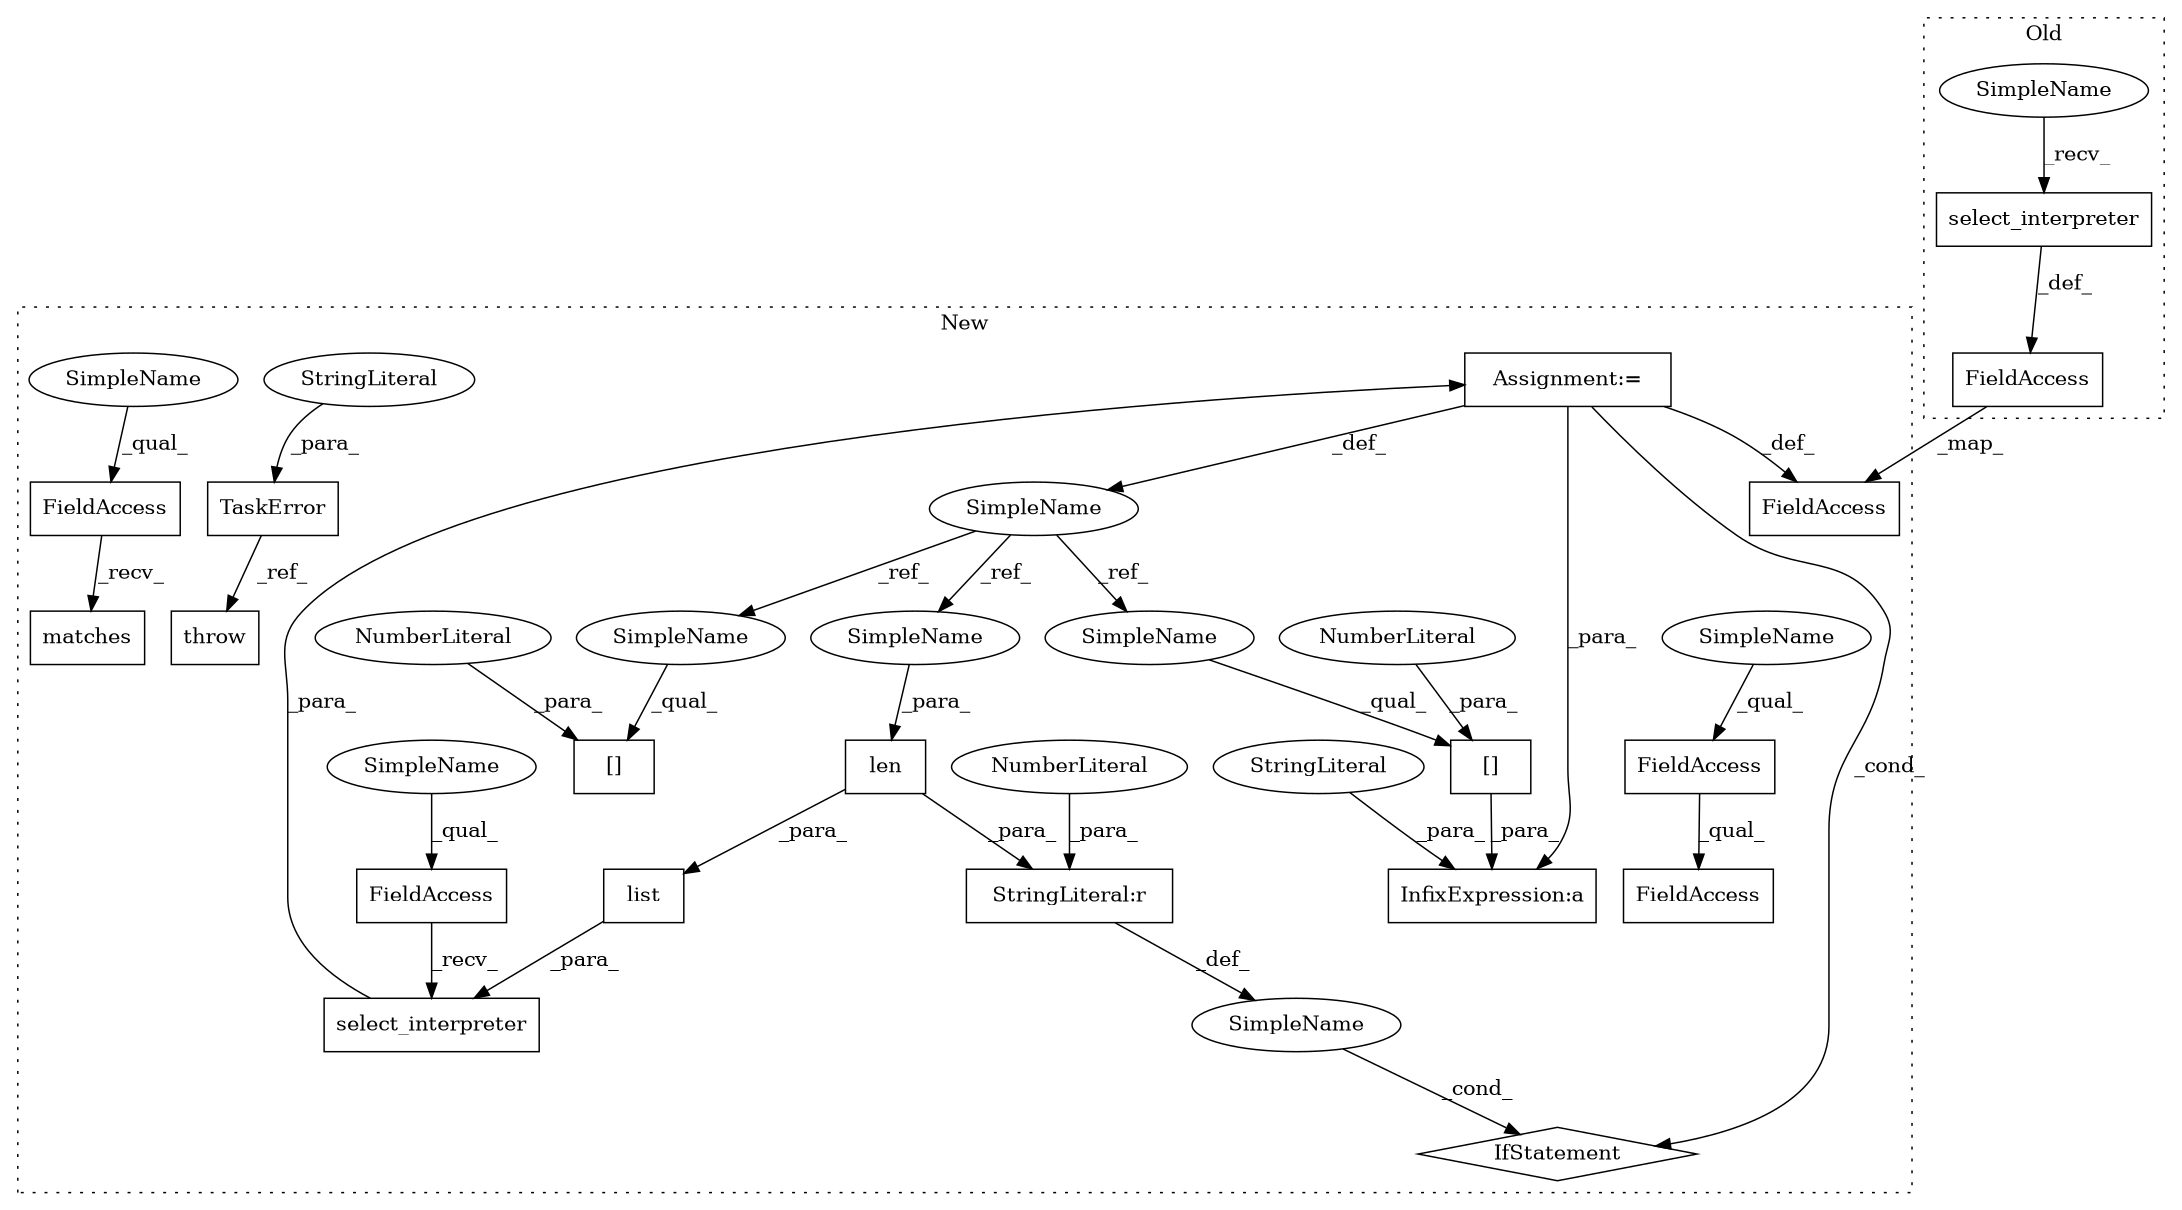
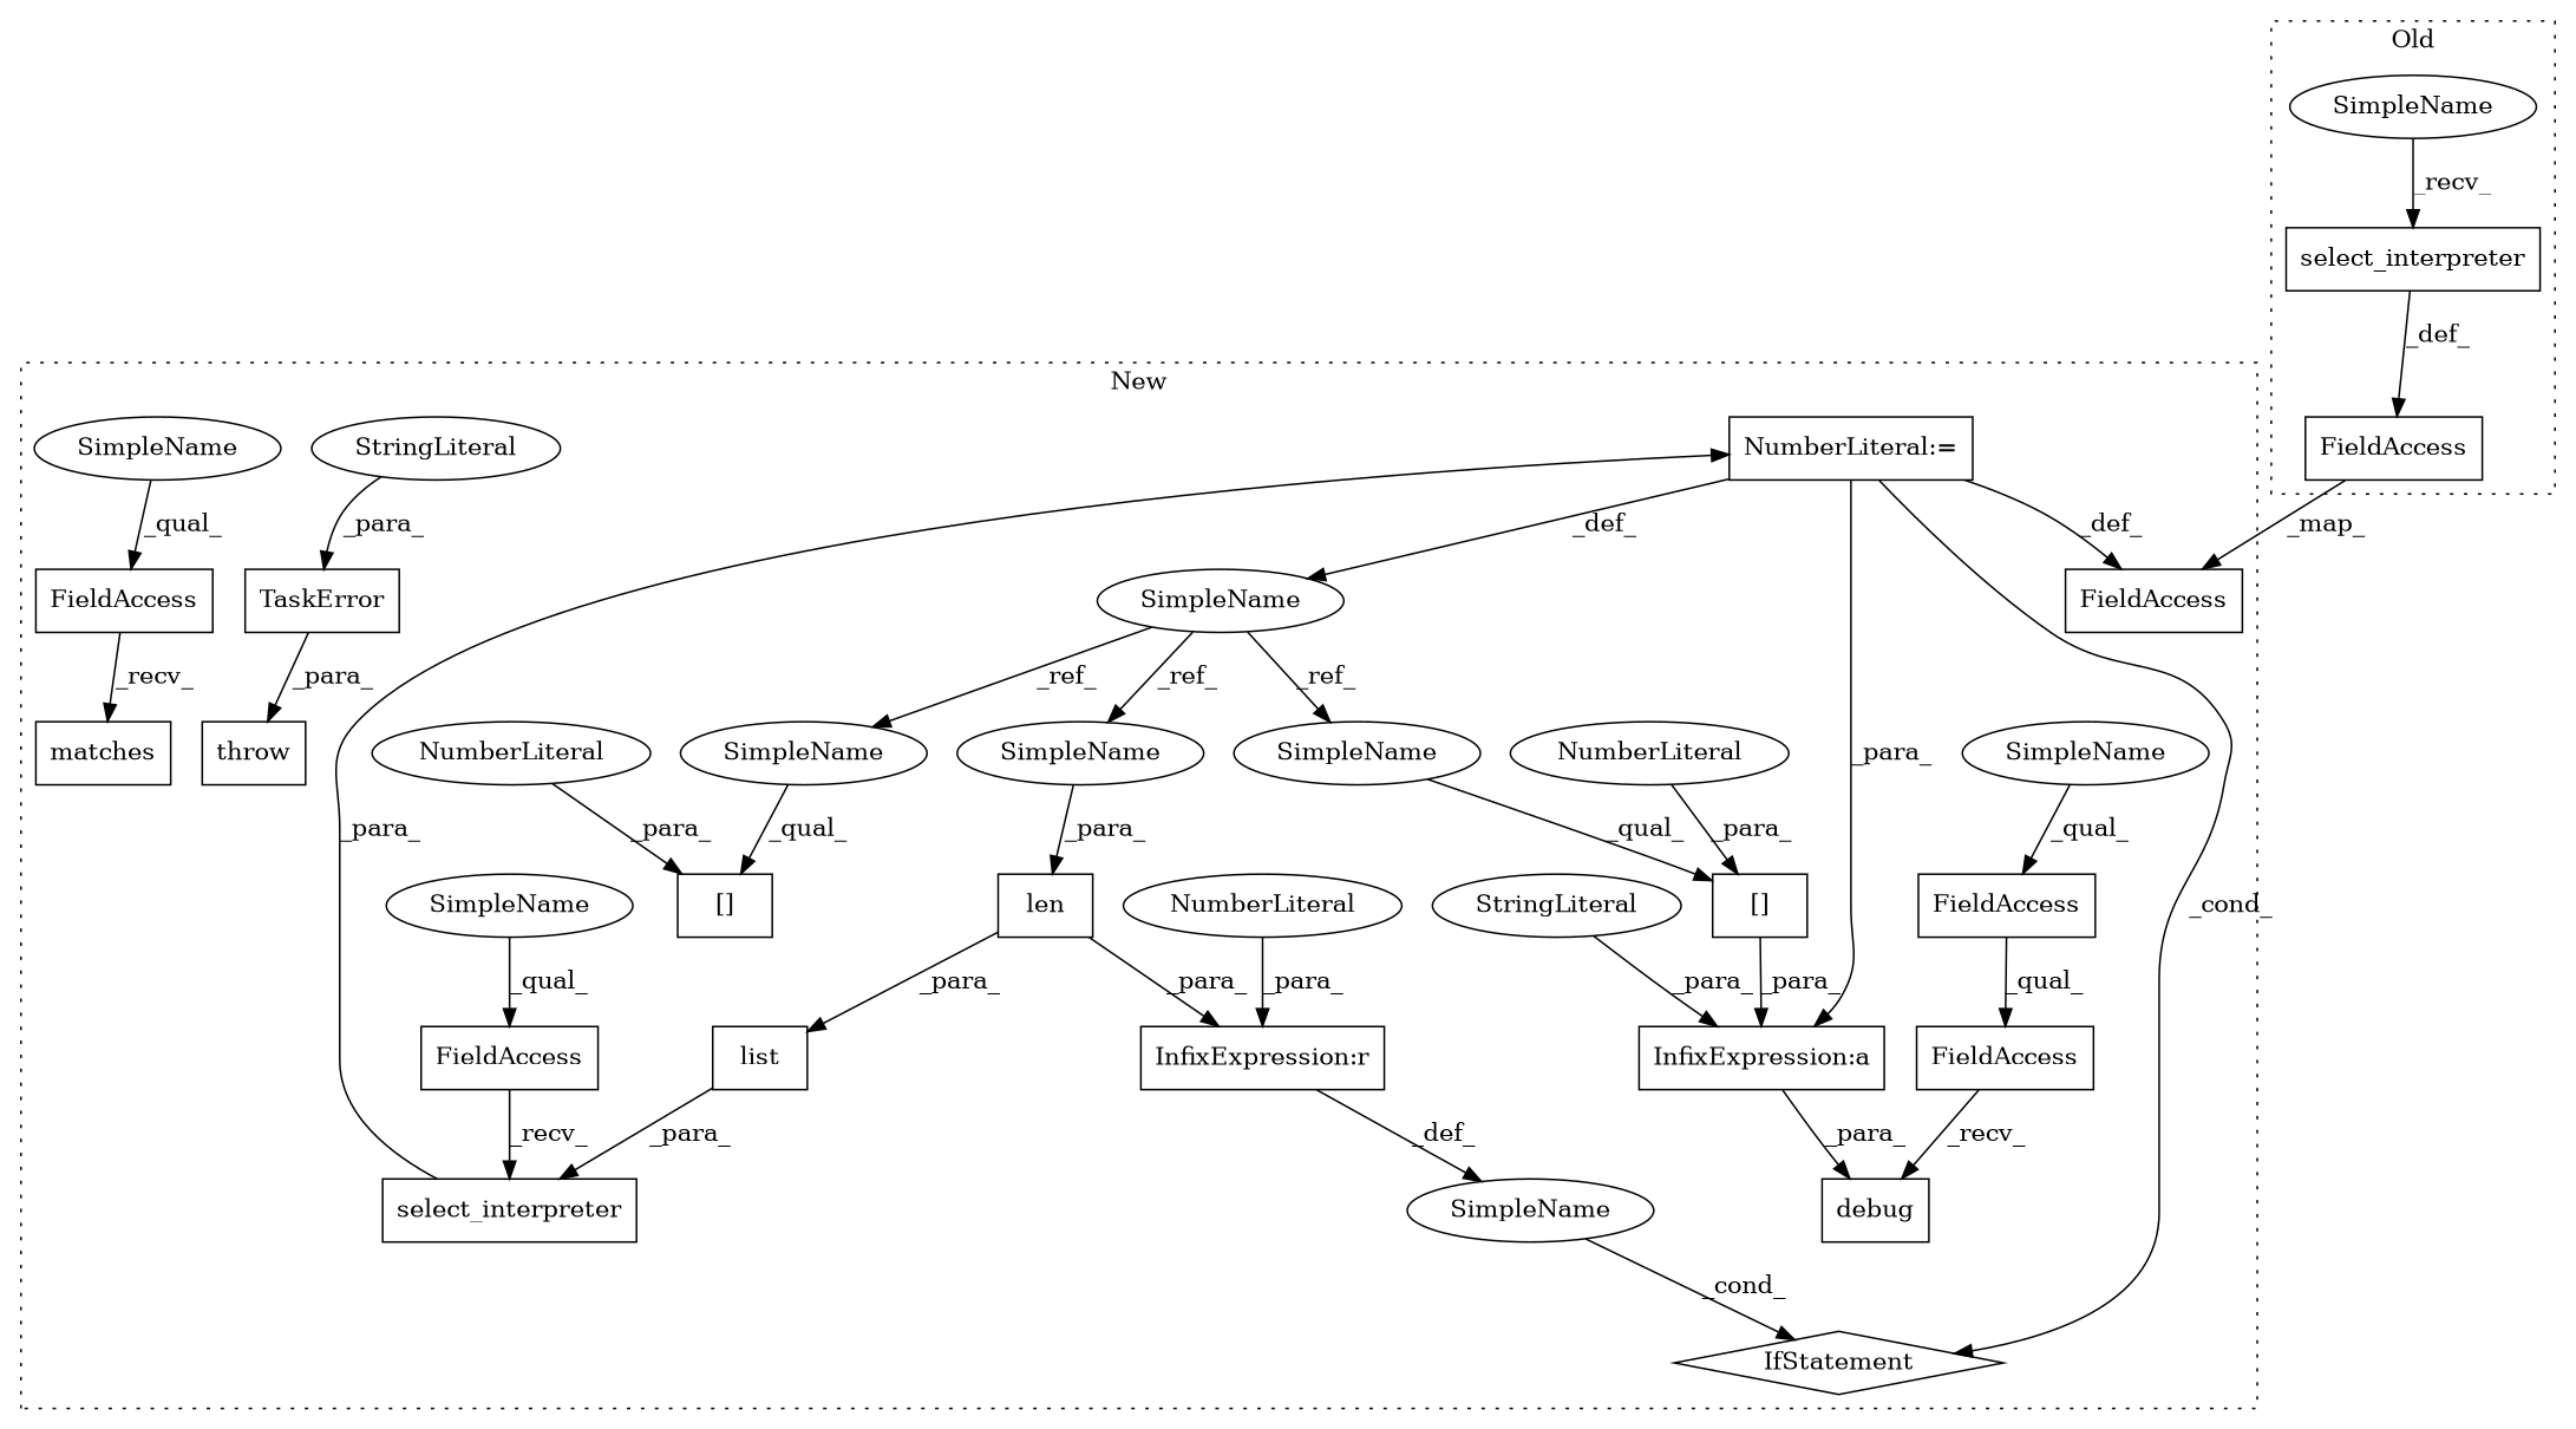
  digraph {
    node [a=42 l=4 s=1671 shape=box]
    n1 [a=32 l="19,1" label=select_interpreter s="1476,1510"]
    n2 [a=22 l=17 label=FieldAccess s=1453]
    n3 [label=SimpleName s=1471 shape=ellipse]
    n4 [a=2 l="13,1" label="[]" s="1710,1724"]
    n5 [a=27 l=3 label="InfixExpression:a" s=1707]
    n6 [label=SimpleName shape=ellipse l="" s=""]
    n7 [a=53 l=6 label=throw s=1592]
    n8 [a=34 l=1 label=NumberLiteral s=1723 shape=ellipse]
+   n9 [a=32 l="6,1" label=debug s="1688,1725"]
    n10 [a=32 l="10,1" label=TaskError s="1598,1648"]
    n11 [a=32 l="5,1" label=list s="1499,1548"]
    n12 [a=2 l="13,1" label="[]" s="1756,1770"]
    n13 [a=34 l=1 label=NumberLiteral s=1769 shape=ellipse]
-   n14 [a=27 label="StringLiteral:r" s=1577]
+   n14 [a=27 label="InfixExpression:r" s=1577]
    n15 [a=34 l=1 label=NumberLiteral s=1581 shape=ellipse]
    n16 [a=32 l="4,1" label=len s="1560,1576"]
    n17 [a=22 l=16 label=FieldAccess]
    n18 [a=22 l=12 label=FieldAccess]
    n19 [a=25 l="4,2" label=IfStatement s="1556,1582" shape=diamond]
    n20 [l=12 label=SimpleName s=1444 shape=ellipse]
-   n21 [a=7 l=1 label="Assignment:=" s=1456]
+   n21 [a=7 l=1 label="NumberLiteral:=" s=1456]
    n22 [a=45 l=13 label=StringLiteral s=1694 shape=ellipse]
    n23 [a=22 l=17 label=FieldAccess s=1738]
    n24 [a=45 l=40 label=StringLiteral s=1608 shape=ellipse]
    n25 [a=32 l="8,1" label=matches s="1527,1547"]
    n26 [a=22 l=22 label=FieldAccess s=1504]
    n27 [a=32 l="19,1" label=select_interpreter s="1480,1549"]
    n28 [a=22 l=22 label=FieldAccess s=1457]
    n29 [l=12 label=SimpleName s=1710 shape=ellipse]
    n30 [l=12 label=SimpleName s=1756 shape=ellipse]
    n31 [l=12 label=SimpleName s=1564 shape=ellipse]
    n32 [label=SimpleName shape=ellipse]
    n33 [label=SimpleName s=1457 shape=ellipse]
    n34 [label=SimpleName s=1504 shape=ellipse]
    subgraph cluster_1 {
      label=Old
      style=dotted
      n1
      n2
      n3
    }
    subgraph cluster_2 {
      label=New
      style=dotted
      n4
      n5
      n6
      n7
      n8
+     n9
      n10
      n11
      n12
      n13
      n14
      n15
      n16
      n17
      n18
      n19
      n20
      n21
      n22
      n23
      n24
      n25
      n26
      n27
      n28
      n29
      n30
      n31
      n32
      n33
      n34
    }
    n1 -> n2 [label=_def_]
    n2 -> n23 [label=_map_]
    n3 -> n1 [label=_recv_]
    n4 -> n5 [label=_para_]
+   n5 -> n9 [label=_para_]
    n6 -> n19 [label=_cond_]
    n8 -> n4 [label=_para_]
-   n10 -> n7 [label=_ref_]
+   n10 -> n7 [label=_para_]
    n11 -> n27 [label=_para_]
    n13 -> n12 [label=_para_]
    n14 -> n6 [label=_def_]
    n15 -> n14 [label=_para_]
    n16 -> n11 [label=_para_]
    n16 -> n14 [label=_para_]
+   n17 -> n9 [label=_recv_]
    n18 -> n17 [label=_qual_]
    n20 -> n29 [label=_ref_]
    n20 -> n30 [label=_ref_]
    n20 -> n31 [label=_ref_]
    n21 -> n5 [label=_para_]
    n21 -> n19 [label=_cond_]
    n21 -> n20 [label=_def_]
    n21 -> n23 [label=_def_]
    n22 -> n5 [label=_para_]
    n24 -> n10 [label=_para_]
    n26 -> n25 [label=_recv_]
    n27 -> n21 [label=_para_]
    n28 -> n27 [label=_recv_]
    n29 -> n4 [label=_qual_]
    n30 -> n12 [label=_qual_]
    n31 -> n16 [label=_para_]
    n32 -> n18 [label=_qual_]
    n33 -> n28 [label=_qual_]
    n34 -> n26 [label=_qual_]
  }
